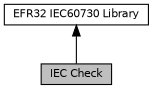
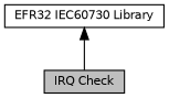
  digraph {
    rankdir=TB
    node [color=black fontname=Helvetica fontsize=10 shape=box style=filled]
    n1 [fillcolor=white height=0.2 label="EFR32 IEC60730 Library" width=0.4]
-   n2 [fillcolor=grey75 fontcolor=black height=0.2 label="IEC Check" width=0.4]
+   n2 [fillcolor=grey75 fontcolor=black height=0.2 label="IRQ Check" width=0.4]
    n1 -> n2 [dir=back fontname=Helvetica fontsize=10 labelfontname=Helvetica labelfontsize=10 shape=plaintext style=solid]
  }
